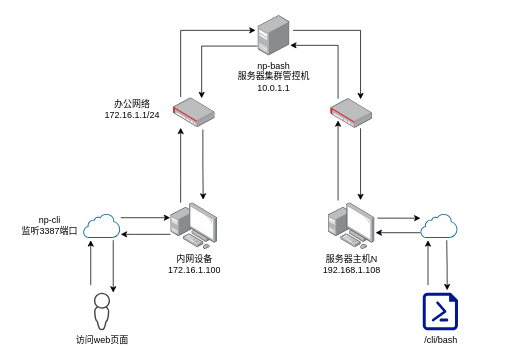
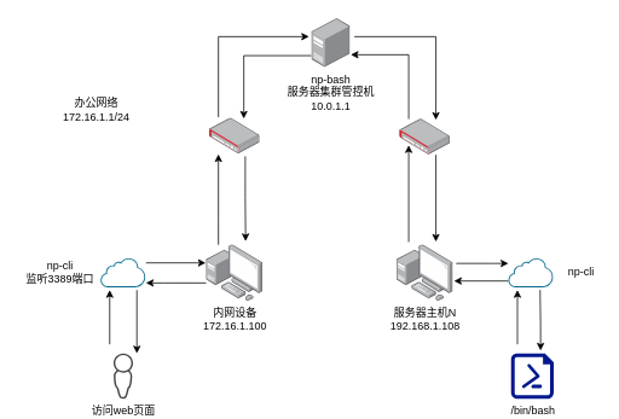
  <mxCell id="0" />
  <mxCell id="1" parent="0" />
  <mxCell id="2" style="edgeStyle=orthogonalEdgeStyle;rounded=0;orthogonalLoop=1;jettySize=auto;html=1;" parent="1" edge="1"><mxGeometry relative="1" as="geometry"><mxPoint x="240" y="129" as="sourcePoint" /><mxPoint x="340" y="40" as="targetPoint" /><Array as="points"><mxPoint x="240" y="129" /><mxPoint x="240" y="40" /></Array></mxGeometry></mxCell>
  <mxCell id="3" style="edgeStyle=orthogonalEdgeStyle;rounded=0;orthogonalLoop=1;jettySize=auto;html=1;exitX=0.71;exitY=1.066;exitDx=0;exitDy=0;exitPerimeter=0;" parent="1" source="4" edge="1"><mxGeometry relative="1" as="geometry"><mxPoint x="270" y="266" as="targetPoint" /></mxGeometry></mxCell>
  <mxCell id="4" value="" style="points=[];aspect=fixed;html=1;align=center;shadow=0;dashed=0;image;image=img/lib/allied_telesis/security/Router_VPN.svg;" parent="1" vertex="1"><mxGeometry x="230" y="130" width="55.8" height="39.6" as="geometry" /></mxCell>
  <mxCell id="5" style="edgeStyle=orthogonalEdgeStyle;rounded=0;orthogonalLoop=1;jettySize=auto;html=1;entryX=0.694;entryY=-0.054;entryDx=0;entryDy=0;entryPerimeter=0;exitX=0.717;exitY=1;exitDx=0;exitDy=0;exitPerimeter=0;" parent="1" source="7" target="16" edge="1"><mxGeometry relative="1" as="geometry" /></mxCell>
  <mxCell id="6" style="edgeStyle=orthogonalEdgeStyle;rounded=0;orthogonalLoop=1;jettySize=auto;html=1;" parent="1" source="7" edge="1"><mxGeometry relative="1" as="geometry"><mxPoint x="386" y="60" as="targetPoint" /><Array as="points"><mxPoint x="450" y="60" /></Array></mxGeometry></mxCell>
  <mxCell id="7" value="" style="points=[];aspect=fixed;html=1;align=center;shadow=0;dashed=0;image;image=img/lib/allied_telesis/security/Router_VPN.svg;" parent="1" vertex="1"><mxGeometry x="440" y="131" width="55.8" height="39.6" as="geometry" /></mxCell>
  <mxCell id="8" style="edgeStyle=orthogonalEdgeStyle;rounded=0;orthogonalLoop=1;jettySize=auto;html=1;" parent="1" source="10" edge="1"><mxGeometry relative="1" as="geometry"><mxPoint x="240" y="170" as="targetPoint" /><Array as="points"><mxPoint x="240" y="240" /><mxPoint x="240" y="240" /></Array></mxGeometry></mxCell>
  <mxCell id="9" style="edgeStyle=orthogonalEdgeStyle;rounded=0;orthogonalLoop=1;jettySize=auto;html=1;exitX=-0.005;exitY=0.676;exitDx=0;exitDy=0;exitPerimeter=0;" parent="1" source="10" target="20" edge="1"><mxGeometry relative="1" as="geometry"><Array as="points"><mxPoint x="180" y="312" /><mxPoint x="180" y="312" /></Array></mxGeometry></mxCell>
  <mxCell id="10" value="内网设备&lt;br&gt;172.16.1.100" style="points=[];aspect=fixed;html=1;align=center;shadow=0;dashed=0;image;image=img/lib/allied_telesis/computer_and_terminals/Personal_Computer_with_Server.svg;" parent="1" vertex="1"><mxGeometry x="226.7" y="270" width="62.4" height="62.4" as="geometry" /></mxCell>
  <mxCell id="11" style="edgeStyle=orthogonalEdgeStyle;rounded=0;orthogonalLoop=1;jettySize=auto;html=1;" parent="1" edge="1"><mxGeometry relative="1" as="geometry"><mxPoint x="390" y="40" as="sourcePoint" /><mxPoint x="480" y="132" as="targetPoint" /><Array as="points"><mxPoint x="480" y="40" /></Array></mxGeometry></mxCell>
  <mxCell id="12" style="edgeStyle=orthogonalEdgeStyle;rounded=0;orthogonalLoop=1;jettySize=auto;html=1;entryX=0.681;entryY=0.015;entryDx=0;entryDy=0;entryPerimeter=0;exitX=-0.014;exitY=0.759;exitDx=0;exitDy=0;exitPerimeter=0;" parent="1" source="13" target="4" edge="1"><mxGeometry relative="1" as="geometry" /></mxCell>
  <mxCell id="13" value="np-bash&lt;br&gt;服务器集群管控机&lt;br&gt;10.0.1.1" style="points=[];aspect=fixed;html=1;align=center;shadow=0;dashed=0;image;image=img/lib/allied_telesis/computer_and_terminals/Server_Desktop.svg;" parent="1" vertex="1"><mxGeometry x="343" y="20" width="42.6" height="54" as="geometry" /></mxCell>
  <mxCell id="14" style="edgeStyle=orthogonalEdgeStyle;rounded=0;orthogonalLoop=1;jettySize=auto;html=1;" parent="1" edge="1"><mxGeometry relative="1" as="geometry"><mxPoint x="450" y="267" as="sourcePoint" /><mxPoint x="450" y="160" as="targetPoint" /></mxGeometry></mxCell>
  <mxCell id="15" style="edgeStyle=orthogonalEdgeStyle;rounded=0;orthogonalLoop=1;jettySize=auto;html=1;exitX=1.053;exitY=0.33;exitDx=0;exitDy=0;exitPerimeter=0;" parent="1" source="16" target="26" edge="1"><mxGeometry relative="1" as="geometry"><Array as="points"><mxPoint x="540" y="291" /><mxPoint x="540" y="291" /></Array></mxGeometry></mxCell>
  <mxCell id="16" value="服务器主机N&lt;br&gt;192.168.1.108" style="points=[];aspect=fixed;html=1;align=center;shadow=0;dashed=0;image;image=img/lib/allied_telesis/computer_and_terminals/Personal_Computer_with_Server.svg;" parent="1" vertex="1"><mxGeometry x="436.7" y="270" width="62.4" height="62.4" as="geometry" /></mxCell>
- <mxCell id="17" value="办公网络&lt;br&gt;172.16.1.1/24" style="text;html=1;resizable=0;autosize=1;align=center;verticalAlign=middle;points=[];fillColor=none;strokeColor=none;rounded=0;" parent="1" vertex="1"><mxGeometry x="130" y="131" width="90" height="30" as="geometry" /></mxCell>
+ <mxCell id="17" value="办公网络&lt;br&gt;172.16.1.1/24" style="text;html=1;resizable=0;autosize=1;align=center;verticalAlign=middle;points=[];fillColor=none;strokeColor=none;rounded=0;" parent="1" vertex="1"><mxGeometry x="60" y="106" width="90" height="30" as="geometry" /></mxCell>
  <mxCell id="18" style="edgeStyle=orthogonalEdgeStyle;rounded=0;orthogonalLoop=1;jettySize=auto;html=1;" parent="1" source="20" edge="1"><mxGeometry relative="1" as="geometry"><mxPoint x="226" y="290" as="targetPoint" /><Array as="points"><mxPoint x="226" y="290" /></Array></mxGeometry></mxCell>
  <mxCell id="19" style="edgeStyle=orthogonalEdgeStyle;rounded=0;orthogonalLoop=1;jettySize=auto;html=1;" parent="1" edge="1"><mxGeometry relative="1" as="geometry"><mxPoint x="150" y="320" as="sourcePoint" /><mxPoint x="150" y="390" as="targetPoint" /></mxGeometry></mxCell>
  <mxCell id="20" value="" style="pointerEvents=1;shadow=0;dashed=0;html=1;strokeColor=none;aspect=fixed;labelPosition=center;verticalLabelPosition=bottom;verticalAlign=top;align=center;outlineConnect=0;shape=mxgraph.vvd.cloud_computing;fillColor=#066A90;" parent="1" vertex="1"><mxGeometry x="110" y="285" width="50" height="32" as="geometry" /></mxCell>
  <mxCell id="21" style="edgeStyle=orthogonalEdgeStyle;rounded=0;orthogonalLoop=1;jettySize=auto;html=1;" parent="1" edge="1"><mxGeometry relative="1" as="geometry"><mxPoint x="120" y="320" as="targetPoint" /><mxPoint x="120" y="380" as="sourcePoint" /></mxGeometry></mxCell>
  <mxCell id="22" value="访问web页面" style="pointerEvents=1;shadow=0;dashed=0;html=1;strokeColor=none;fillColor=#434445;aspect=fixed;labelPosition=center;verticalLabelPosition=bottom;verticalAlign=top;align=center;outlineConnect=0;shape=mxgraph.vvd.administrator;" parent="1" vertex="1"><mxGeometry x="124.25" y="390" width="21.5" height="50" as="geometry" /></mxCell>
- <mxCell id="23" value="np-cli&lt;br&gt;监听3387端口" style="text;html=1;resizable=0;autosize=1;align=center;verticalAlign=middle;points=[];fillColor=none;strokeColor=none;rounded=0;" parent="1" vertex="1"><mxGeometry x="20" y="285" width="90" height="30" as="geometry" /></mxCell>
+ <mxCell id="23" value="np-cli&lt;br&gt;监听3389端口" style="text;html=1;resizable=0;autosize=1;align=center;verticalAlign=middle;points=[];fillColor=none;strokeColor=none;rounded=0;" parent="1" vertex="1"><mxGeometry x="20" y="285" width="90" height="30" as="geometry" /></mxCell>
  <mxCell id="24" style="edgeStyle=orthogonalEdgeStyle;rounded=0;orthogonalLoop=1;jettySize=auto;html=1;" parent="1" source="26" edge="1"><mxGeometry relative="1" as="geometry"><mxPoint x="500" y="310" as="targetPoint" /><Array as="points"><mxPoint x="510" y="310" /></Array></mxGeometry></mxCell>
  <mxCell id="25" style="edgeStyle=orthogonalEdgeStyle;rounded=0;orthogonalLoop=1;jettySize=auto;html=1;entryX=0.693;entryY=-0.061;entryDx=0;entryDy=0;entryPerimeter=0;" edge="1" parent="1" target="29"><mxGeometry relative="1" as="geometry"><mxPoint x="595" y="320" as="sourcePoint" /></mxGeometry></mxCell>
  <mxCell id="26" value="" style="pointerEvents=1;shadow=0;dashed=0;html=1;strokeColor=none;aspect=fixed;labelPosition=center;verticalLabelPosition=bottom;verticalAlign=top;align=center;outlineConnect=0;shape=mxgraph.vvd.cloud_computing;fillColor=#066A90;" parent="1" vertex="1"><mxGeometry x="560" y="285" width="50" height="32" as="geometry" /></mxCell>
+ <mxCell id="27" value="np-cli" style="text;html=1;resizable=0;autosize=1;align=center;verticalAlign=middle;points=[];fillColor=none;strokeColor=none;rounded=0;" parent="1" vertex="1"><mxGeometry x="620" y="290" width="40" height="20" as="geometry" /></mxCell>
  <mxCell id="28" style="edgeStyle=orthogonalEdgeStyle;rounded=0;orthogonalLoop=1;jettySize=auto;html=1;" edge="1" parent="1"><mxGeometry relative="1" as="geometry"><mxPoint x="570" y="380" as="sourcePoint" /><mxPoint x="570" y="320" as="targetPoint" /></mxGeometry></mxCell>
- <mxCell id="29" value="/cli/bash" style="sketch=0;aspect=fixed;pointerEvents=1;shadow=0;dashed=0;html=1;strokeColor=none;labelPosition=center;verticalLabelPosition=bottom;verticalAlign=top;align=center;fillColor=#00188D;shape=mxgraph.azure.powershell_file" vertex="1" parent="1"><mxGeometry x="563" y="390" width="47" height="50" as="geometry" /></mxCell>
+ <mxCell id="29" value="/bin/bash" style="sketch=0;aspect=fixed;pointerEvents=1;shadow=0;dashed=0;html=1;strokeColor=none;labelPosition=center;verticalLabelPosition=bottom;verticalAlign=top;align=center;fillColor=#00188D;shape=mxgraph.azure.powershell_file" vertex="1" parent="1"><mxGeometry x="563" y="390" width="47" height="50" as="geometry" /></mxCell>
